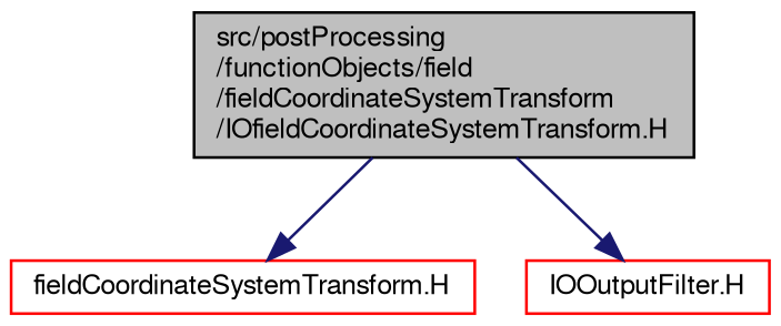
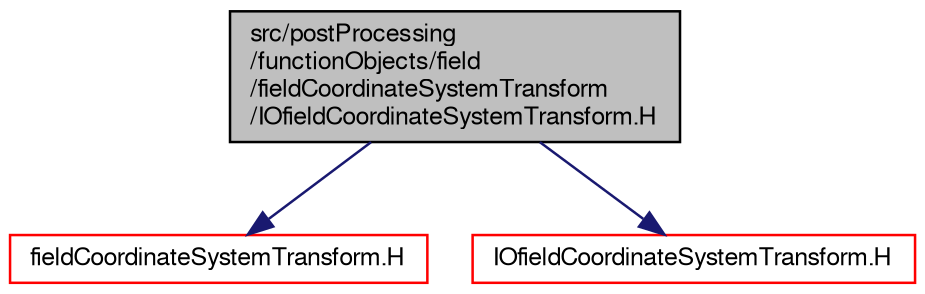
  digraph {
    node [color=red fontname=FreeSans fontsize=10 shape=record]
    edge [color=midnightblue fontname=FreeSans fontsize=10 labelfontname=FreeSans labelfontsize=10 style=solid]
    n1 [color=black fillcolor=grey75 fontcolor=black height=0.2 label="src/postProcessing\l/functionObjects/field\l/fieldCoordinateSystemTransform\l/IOfieldCoordinateSystemTransform.H" style=filled width=0.4]
    n2 [height=0.2 label="fieldCoordinateSystemTransform.H" width=0.4]
-   n3 [height=0.2 label="IOOutputFilter.H" width=0.4]
+   n3 [height=0.2 label="IOfieldCoordinateSystemTransform.H" width=0.4]
    n1 -> n2
    n1 -> n3
  }
